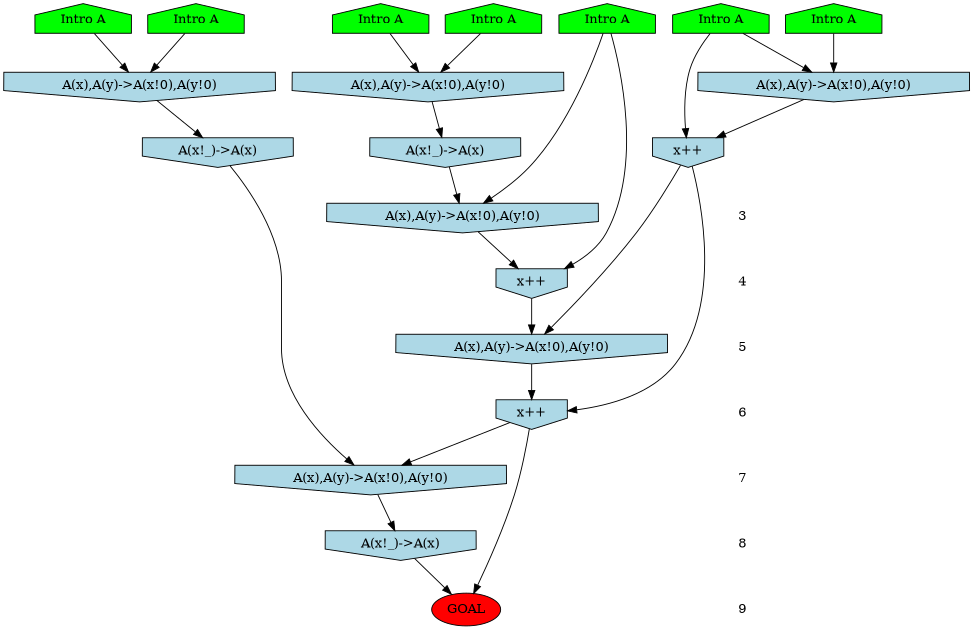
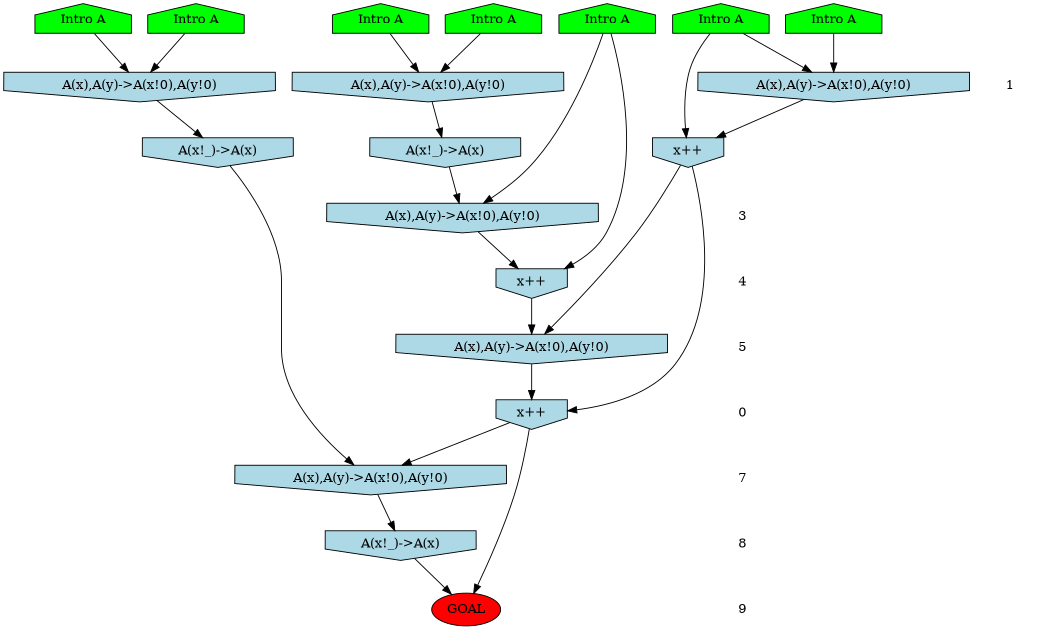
  digraph {
    ranksep=.5
    node [fillcolor=lightblue shape=invhouse style=filled]
    n1 [fillcolor=green label="Intro A" shape=house]
    n2 [fillcolor=green label="Intro A" shape=house]
    n3 [fillcolor=green label="Intro A" shape=house]
    n4 [fillcolor=green label="Intro A" shape=house]
    n5 [fillcolor=green label="Intro A" shape=house]
    n6 [fillcolor=green label="Intro A" shape=house]
    n7 [fillcolor=green label="Intro A" shape=house]
+   1 [shape=plaintext fillcolor="" style=""]
    n9 [label="A(x),A(y)->A(x!0),A(y!0)"]
    n10 [label="A(x),A(y)->A(x!0),A(y!0)"]
    n11 [label="A(x),A(y)->A(x!0),A(y!0)"]
    n12 [label="A(x!_)->A(x)"]
    n13 [label="x++"]
    n14 [label="A(x!_)->A(x)"]
    3 [shape=plaintext fillcolor="" style=""]
    n16 [label="A(x),A(y)->A(x!0),A(y!0)"]
    4 [shape=plaintext fillcolor="" style=""]
    n18 [label="x++"]
    5 [shape=plaintext fillcolor="" style=""]
    n20 [label="A(x),A(y)->A(x!0),A(y!0)"]
-   6 [shape=plaintext fillcolor="" style=""]
+   6 [shape=plaintext label=0 fillcolor="" style=""]
    n22 [label="x++"]
    7 [shape=plaintext fillcolor="" style=""]
    n24 [label="A(x),A(y)->A(x!0),A(y!0)"]
    8 [shape=plaintext fillcolor="" style=""]
    n26 [label="A(x!_)->A(x)"]
    9 [shape=plaintext fillcolor="" style=""]
    n28 [fillcolor=red label=GOAL shape=""]
    subgraph sub_1 {
      rank=same
      n1
      n2
      n3
      n4
      n5
      n6
      n7
    }
    subgraph sub_2 {
      rank=same
+     1
      n9
      n10
      n11
    }
    subgraph sub_3 {
      rank=same
      n12
      n13
      n14
    }
    subgraph sub_4 {
      rank=same
      3
      n16
    }
    subgraph sub_5 {
      rank=same
      4
      n18
    }
    subgraph sub_6 {
      rank=same
      5
      n20
    }
    subgraph sub_7 {
      rank=same
      6
      n22
    }
    subgraph sub_8 {
      rank=same
      7
      n24
    }
    subgraph sub_9 {
      rank=same
      8
      n26
    }
    subgraph sub_10 {
      rank=same
      9
      n28
    }
    n1 -> n10
    n2 -> n11
    n2 -> n13
    n3 -> n9
    n4 -> n16
    n4 -> n18
    n5 -> n9
    n6 -> n11
    n7 -> n10
    n9 -> n12
    n10 -> n14
    n11 -> n13
    n12 -> n16
    n13 -> n20
    n13 -> n22
    n14 -> n24
    3 -> 4 [style=invis]
    n16 -> n18
    4 -> 5 [style=invis]
    n18 -> n20
    5 -> 6 [style=invis]
    n20 -> n22
    6 -> 7 [style=invis]
    n22 -> n24
    n22 -> n28
    7 -> 8 [style=invis]
    n24 -> n26
    8 -> 9 [style=invis]
    n26 -> n28
  }
